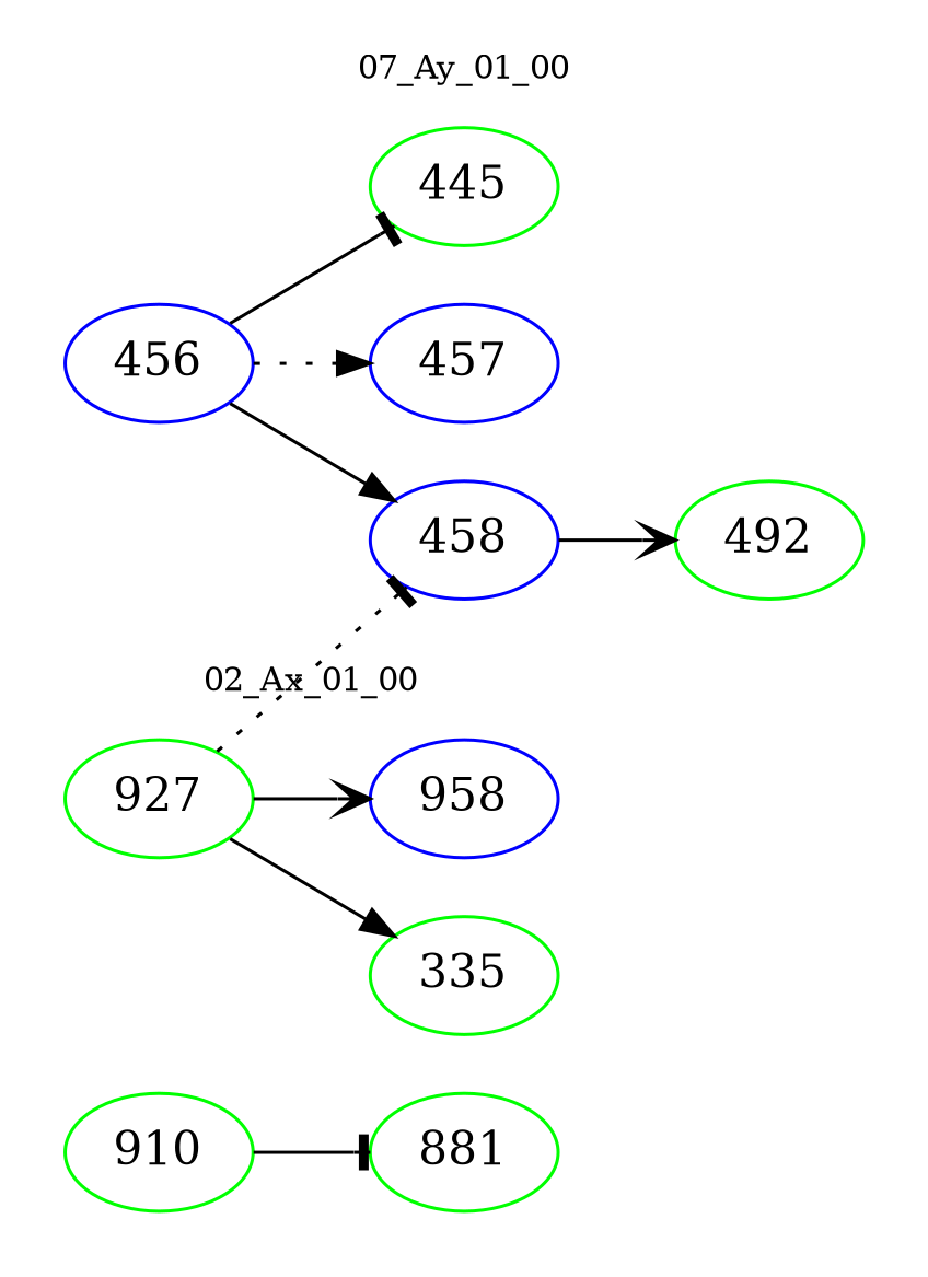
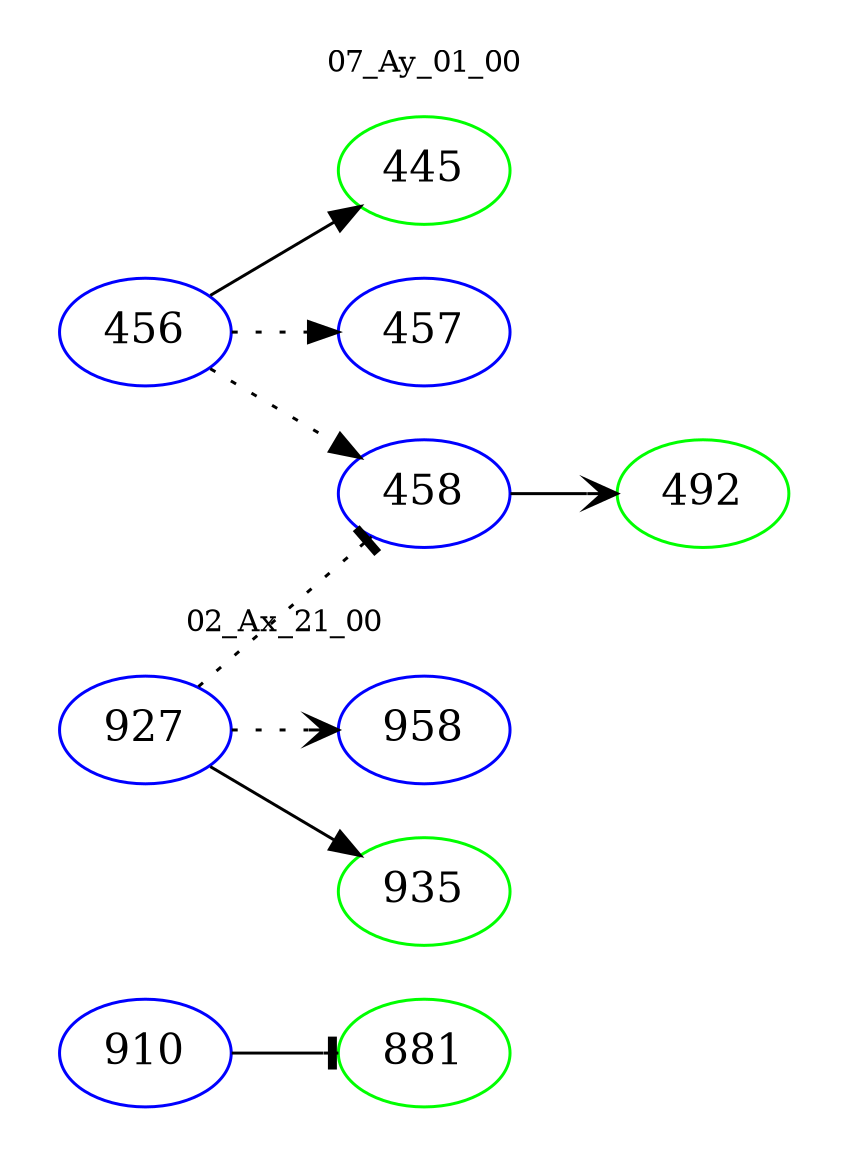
  digraph {
    rankdir=LR
    node [color=blue]
    edge [arrowhead=tee color=black style=solid]
    n1 [label=456]
    n2 [color=green label=445]
    n3 [label=458]
    n4 [label=457]
    n5 [color=green label=492]
-   n6 [color=green label=927]
-   n7 [color=green label=910]
-   n8 [color=green label=335]
+   n6 [label=927]
+   n7 [label=910]
+   n8 [color=green label=935]
    n9 [label=958]
    n10 [color=green label=881]
    subgraph cluster_1 {
      color=white
      fontsize=10
      label="07_Ay_01_00"
      n1
      n2
      n3
      n4
      n5
    }
    subgraph cluster_2 {
      color=white
      fontsize=10
-     label="02_Ax_01_00"
+     label="02_Ax_21_00"
      n6
      n7
      n8
      n9
      n10
    }
-   n1 -> n2
-   n1 -> n3 [arrowhead=normal]
+   n1 -> n2 [arrowhead=normal]
+   n1 -> n3 [arrowhead=normal style=dotted]
    n1 -> n4 [arrowhead=normal style=dotted]
    n3 -> n5 [arrowhead=vee]
    n6 -> n3 [style=dotted]
    n6 -> n8 [arrowhead=normal]
-   n6 -> n9 [arrowhead=vee]
+   n6 -> n9 [arrowhead=vee style=dotted]
    n7 -> n10
  }
